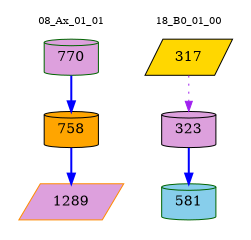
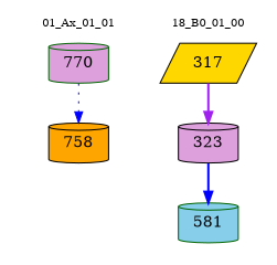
  digraph {
    node [color=black fillcolor=plum shape=cylinder style=filled]
    edge [color=blue style=dotted]
    n1 [color=darkgreen label=770]
    n2 [fillcolor=orange label=758]
-   n3 [color=darkorange label=1289 shape=parallelogram]
    n4 [fillcolor=gold label=317 shape=parallelogram]
    n5 [label=323]
    n6 [color=darkgreen fillcolor=skyblue label=581]
    subgraph cluster_1 {
      color=white
      fontsize=10
-     label="08_Ax_01_01"
+     label="01_Ax_01_01"
      n1
      n2
-     n3
    }
    subgraph cluster_2 {
      color=white
      fontsize=10
      label="18_B0_01_00"
      n4
      n5
      n6
    }
-   n1 -> n2 [style=bold]
-   n2 -> n3 [style=bold]
-   n4 -> n5 [color=purple]
+   n1 -> n2
+   n4 -> n5 [color=purple style=bold]
    n5 -> n6 [style=bold]
  }
